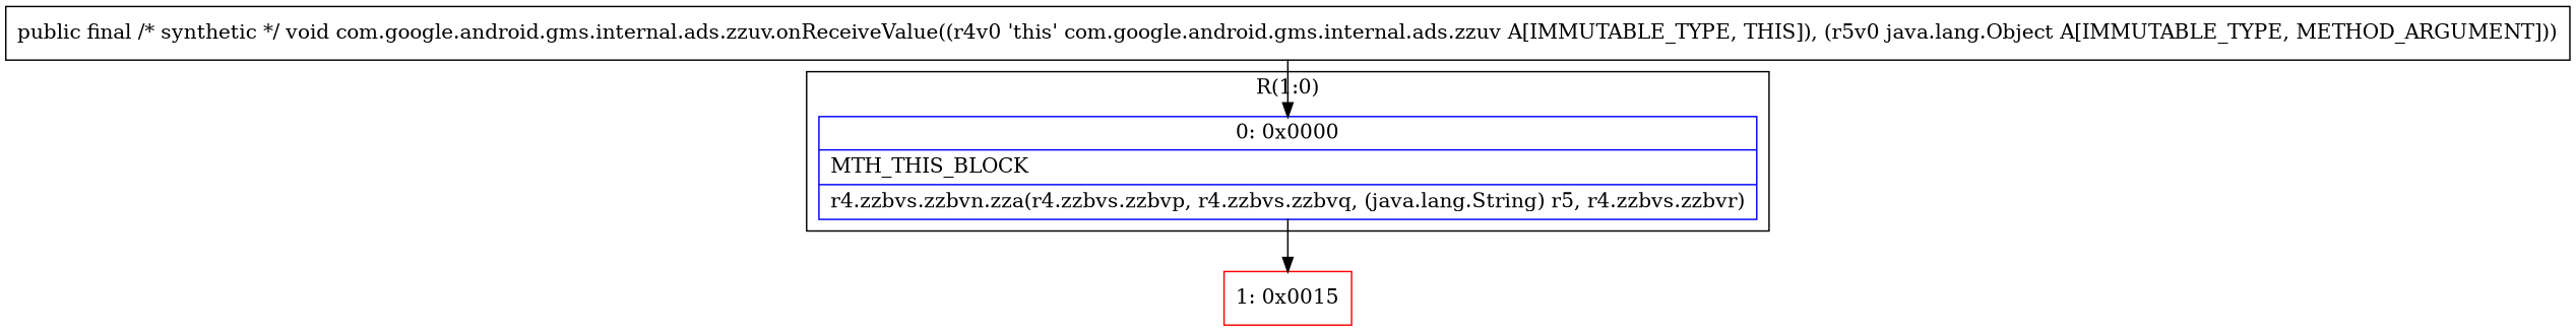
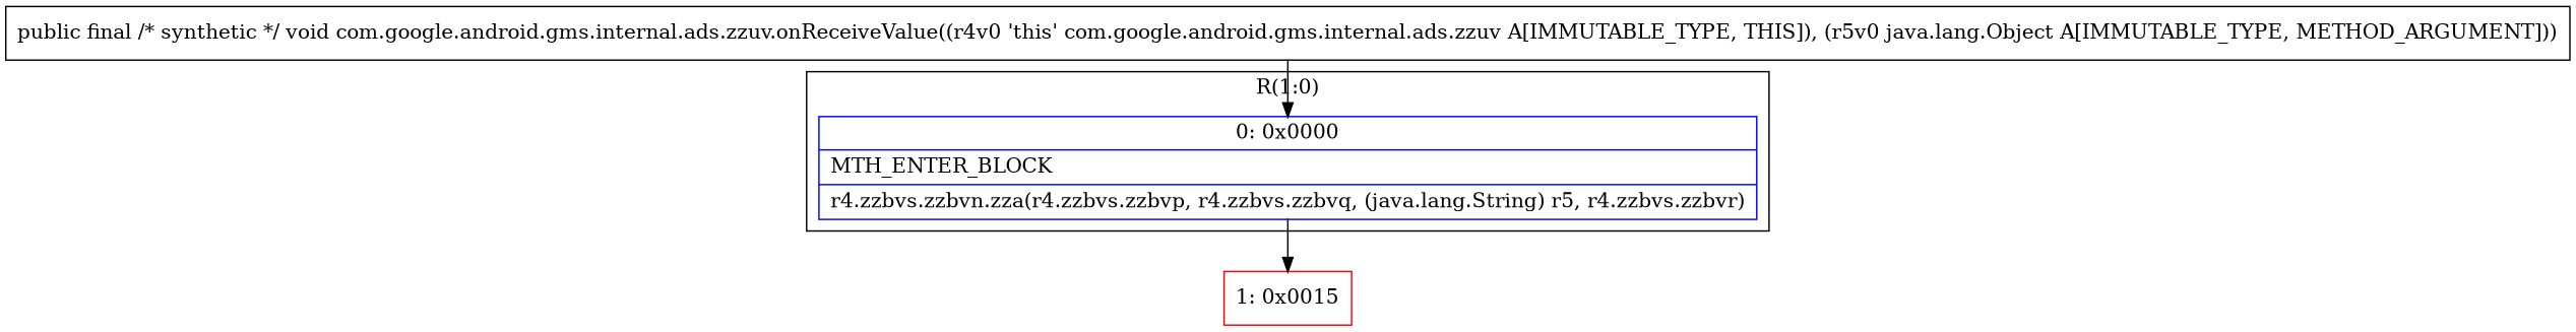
  digraph {
    node [shape=record]
-   n1 [color=blue label="{0\:\ 0x0000|MTH_THIS_BLOCK\l|r4.zzbvs.zzbvn.zza(r4.zzbvs.zzbvp, r4.zzbvs.zzbvq, (java.lang.String) r5, r4.zzbvs.zzbvr)\l}"]
+   n1 [color=blue label="{0\:\ 0x0000|MTH_ENTER_BLOCK\l|r4.zzbvs.zzbvn.zza(r4.zzbvs.zzbvp, r4.zzbvs.zzbvq, (java.lang.String) r5, r4.zzbvs.zzbvr)\l}"]
    n2 [color=red label="{1\:\ 0x0015}"]
    n3 [label="{public final \/* synthetic *\/ void com.google.android.gms.internal.ads.zzuv.onReceiveValue((r4v0 'this' com.google.android.gms.internal.ads.zzuv A[IMMUTABLE_TYPE, THIS]), (r5v0 java.lang.Object A[IMMUTABLE_TYPE, METHOD_ARGUMENT])) }"]
    subgraph cluster_1 {
      label="R(1:0)"
      n1
    }
    n1 -> n2
    n3 -> n1
  }
